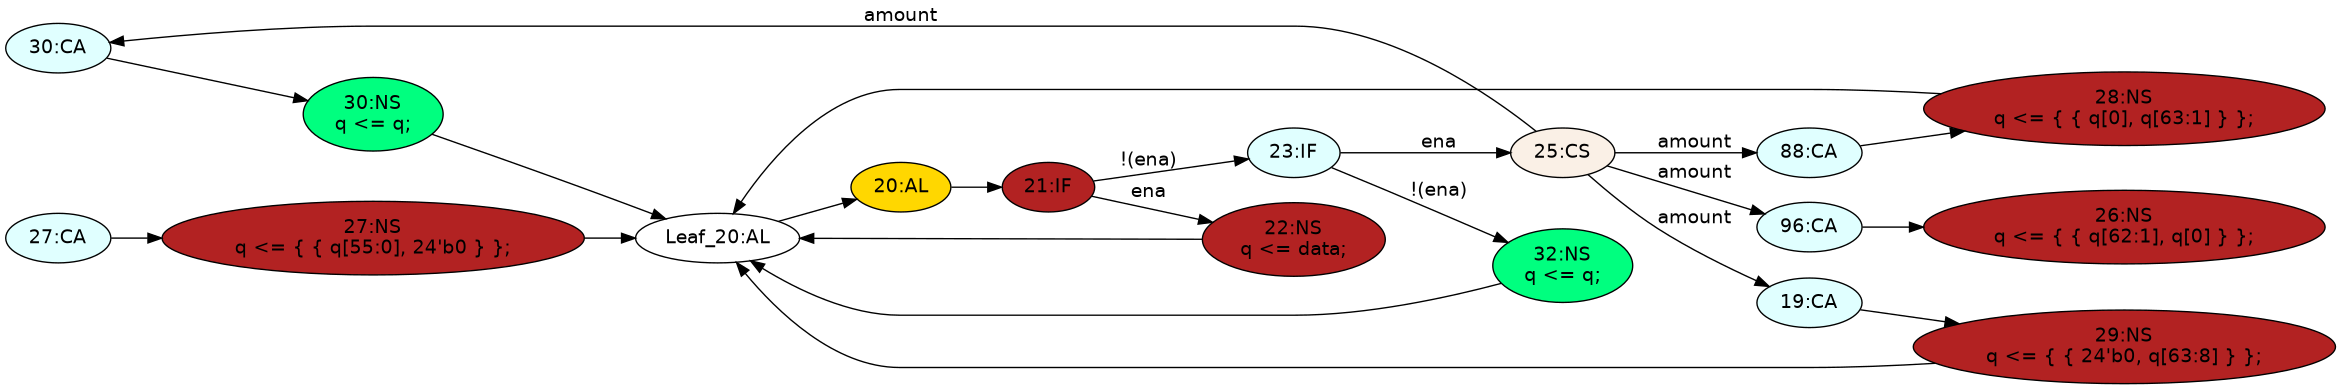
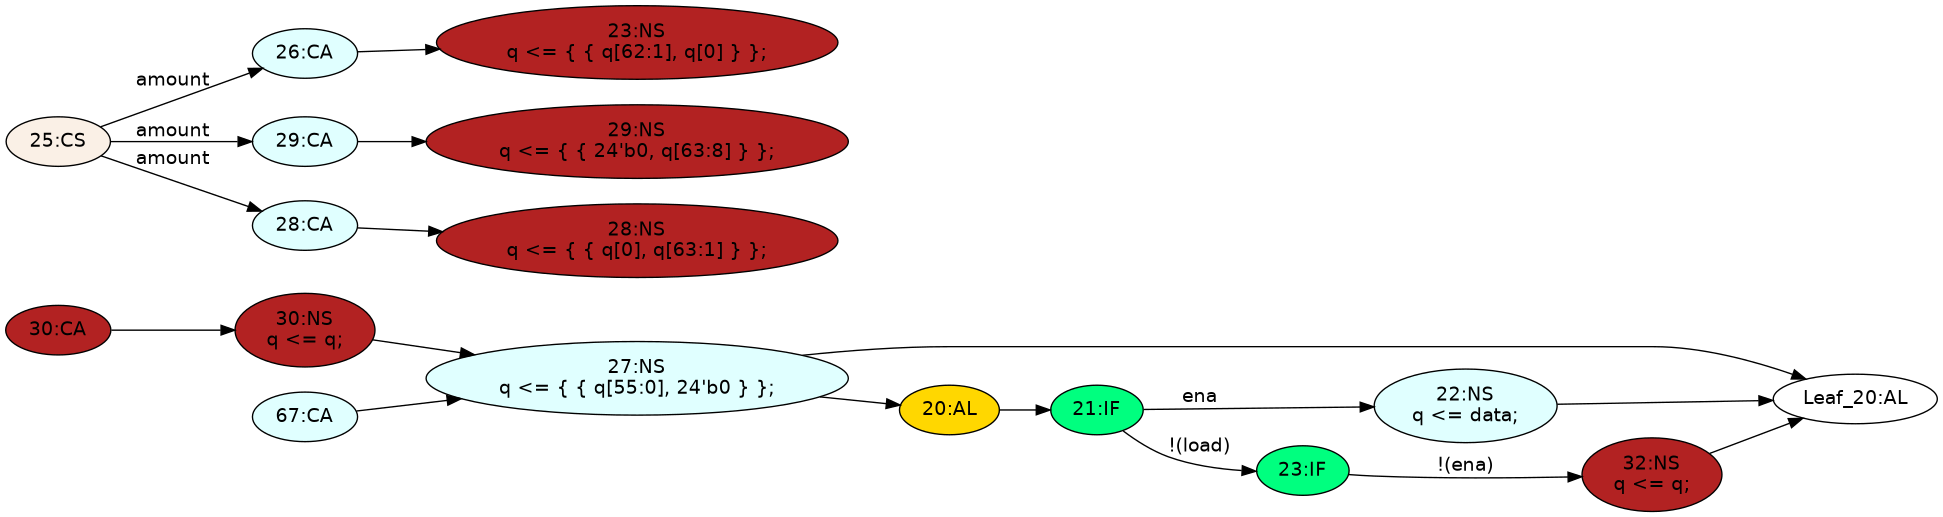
  strict digraph {
    fontname="DejaVu Sans"
    rankdir=LR
    node [fillcolor=firebrick fontname="DejaVu Sans" statements="[]" style=filled typ=NonblockingSubstitution]
    edge [cond="[]" fontname="DejaVu Sans" lineno=None]
-   n1 [ast="<pyverilog.vparser.ast.Case object at 0x7fad412d8890>" fillcolor=lightcyan label="30:CA" typ=Case]
-   n2 [ast="<pyverilog.vparser.ast.NonblockingSubstitution object at 0x7fad412d8950>" fillcolor=springgreen label="30:NS\nq <= q;" statements="[<pyverilog.vparser.ast.NonblockingSubstitution object at 0x7fad412d8950>]"]
+   n1 [ast="<pyverilog.vparser.ast.Case object at 0x7fad412d8890>" label="30:CA" typ=Case]
+   n2 [ast="<pyverilog.vparser.ast.NonblockingSubstitution object at 0x7fad412d8950>" label="30:NS\nq <= q;" statements="[<pyverilog.vparser.ast.NonblockingSubstitution object at 0x7fad412d8950>]"]
    n3 [def_var="['q']" label="Leaf_20:AL" fillcolor="" statements="" style="" typ=""]
    n4 [ast="<pyverilog.vparser.ast.Always object at 0x7fad416771d0>" clk_sens=True fillcolor=gold label="20:AL" sens="['clk']" typ=Always use_var="['load', 'ena', 'amount', 'data', 'q']"]
-   n5 [ast="<pyverilog.vparser.ast.NonblockingSubstitution object at 0x7fad41666750>" label="26:NS\nq <= { { q[62:1], q[0] } };" statements="[<pyverilog.vparser.ast.NonblockingSubstitution object at 0x7fad41666750>]"]
-   n6 [ast="<pyverilog.vparser.ast.IfStatement object at 0x7fad416634d0>" label="21:IF" typ=IfStatement]
-   n7 [ast="<pyverilog.vparser.ast.Case object at 0x7fad41666950>" fillcolor=lightcyan label="27:CA" typ=Case]
-   n8 [ast="<pyverilog.vparser.ast.NonblockingSubstitution object at 0x7fad41666150>" label="27:NS\nq <= { { q[55:0], 24'b0 } };" statements="[<pyverilog.vparser.ast.NonblockingSubstitution object at 0x7fad41666150>]"]
-   n9 [ast="<pyverilog.vparser.ast.NonblockingSubstitution object at 0x7fad412d8fd0>" fillcolor=springgreen label="32:NS\nq <= q;" statements="[<pyverilog.vparser.ast.NonblockingSubstitution object at 0x7fad412d8fd0>]"]
-   n10 [ast="<pyverilog.vparser.ast.NonblockingSubstitution object at 0x7fad41663e10>" label="22:NS\nq <= data;" statements="[<pyverilog.vparser.ast.NonblockingSubstitution object at 0x7fad41663e10>]"]
-   n11 [ast="<pyverilog.vparser.ast.IfStatement object at 0x7fad413cecd0>" fillcolor=lightcyan label="23:IF" typ=IfStatement]
+   n5 [ast="<pyverilog.vparser.ast.NonblockingSubstitution object at 0x7fad41666750>" label="23:NS\nq <= { { q[62:1], q[0] } };" statements="[<pyverilog.vparser.ast.NonblockingSubstitution object at 0x7fad41666750>]"]
+   n6 [ast="<pyverilog.vparser.ast.IfStatement object at 0x7fad416634d0>" fillcolor=springgreen label="21:IF" typ=IfStatement]
+   n7 [ast="<pyverilog.vparser.ast.Case object at 0x7fad41666950>" fillcolor=lightcyan label="67:CA" typ=Case]
+   n8 [ast="<pyverilog.vparser.ast.NonblockingSubstitution object at 0x7fad41666150>" fillcolor=lightcyan label="27:NS\nq <= { { q[55:0], 24'b0 } };" statements="[<pyverilog.vparser.ast.NonblockingSubstitution object at 0x7fad41666150>]"]
+   n9 [ast="<pyverilog.vparser.ast.NonblockingSubstitution object at 0x7fad412d8fd0>" label="32:NS\nq <= q;" statements="[<pyverilog.vparser.ast.NonblockingSubstitution object at 0x7fad412d8fd0>]"]
+   n10 [ast="<pyverilog.vparser.ast.NonblockingSubstitution object at 0x7fad41663e10>" fillcolor=lightcyan label="22:NS\nq <= data;" statements="[<pyverilog.vparser.ast.NonblockingSubstitution object at 0x7fad41663e10>]"]
+   n11 [ast="<pyverilog.vparser.ast.IfStatement object at 0x7fad413cecd0>" fillcolor=springgreen label="23:IF" typ=IfStatement]
    n12 [ast="<pyverilog.vparser.ast.CaseStatement object at 0x7fad412d8990>" fillcolor=linen label="25:CS" typ=CaseStatement]
-   n13 [ast="<pyverilog.vparser.ast.Case object at 0x7fad41671550>" fillcolor=lightcyan label="96:CA" typ=Case]
-   n14 [ast="<pyverilog.vparser.ast.Case object at 0x7fad412d8c90>" fillcolor=lightcyan label="19:CA" typ=Case]
-   n15 [ast="<pyverilog.vparser.ast.Case object at 0x7fad4179ee50>" fillcolor=lightcyan label="88:CA" typ=Case]
+   n13 [ast="<pyverilog.vparser.ast.Case object at 0x7fad41671550>" fillcolor=lightcyan label="26:CA" typ=Case]
+   n14 [ast="<pyverilog.vparser.ast.Case object at 0x7fad412d8c90>" fillcolor=lightcyan label="29:CA" typ=Case]
+   n15 [ast="<pyverilog.vparser.ast.Case object at 0x7fad4179ee50>" fillcolor=lightcyan label="28:CA" typ=Case]
    n16 [ast="<pyverilog.vparser.ast.NonblockingSubstitution object at 0x7fad42f68ad0>" label="28:NS\nq <= { { q[0], q[63:1] } };" statements="[<pyverilog.vparser.ast.NonblockingSubstitution object at 0x7fad42f68ad0>]"]
    n17 [ast="<pyverilog.vparser.ast.NonblockingSubstitution object at 0x7fad412d84d0>" label="29:NS\nq <= { { 24'b0, q[63:8] } };" statements="[<pyverilog.vparser.ast.NonblockingSubstitution object at 0x7fad412d84d0>]"]
    n1 -> n2
-   n2 -> n3
-   n3 -> n4 [cond="" lineno=""]
+   n2 -> n8
+   n8 -> n4 [cond="" lineno=""]
    n4 -> n6
    n6 -> n10 [cond="['load']" label=ena lineno=21]
-   n6 -> n11 [cond="['load']" label="!(ena)" lineno=21]
+   n6 -> n11 [cond="['load']" label="!(load)" lineno=21]
    n7 -> n8
    n8 -> n3
    n9 -> n3
    n10 -> n3
    n11 -> n9 [cond="['ena']" label="!(ena)" lineno=23]
-   n11 -> n12 [cond="['ena']" label=ena lineno=23]
-   n12 -> n1 [cond="['amount']" label=amount lineno=25]
    n12 -> n13 [cond="['amount']" label=amount lineno=25]
    n12 -> n14 [cond="['amount']" label=amount lineno=25]
    n12 -> n15 [cond="['amount']" label=amount lineno=25]
    n13 -> n5
    n14 -> n17
    n15 -> n16
-   n16 -> n3
-   n17 -> n3
  }
